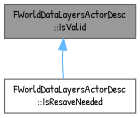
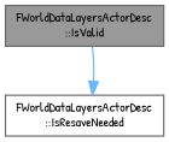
  digraph {
    rankdir=TB
    fontname="Patrick Hand"
    node [fontname="Patrick Hand" fontsize=10 shape=box style=filled]
    n1 [color=gray40 fillcolor=grey60 fontcolor=black height=0.2 label="FWorldDataLayersActorDesc\l::IsValid" width=0.4]
    n2 [color=grey40 fillcolor=white height=0.2 label="FWorldDataLayersActorDesc\l::IsResaveNeeded" width=0.4]
-   n1 -> n2 [color=steelblue1 dir=back fontname="Patrick Hand" fontsize=10 labelfontname=Helvetica labelfontsize=10 style=solid]
+   n2 -> n1 [color=steelblue1 dir=back fontname="Patrick Hand" fontsize=10 labelfontname=Helvetica labelfontsize=10 style=solid]
  }
